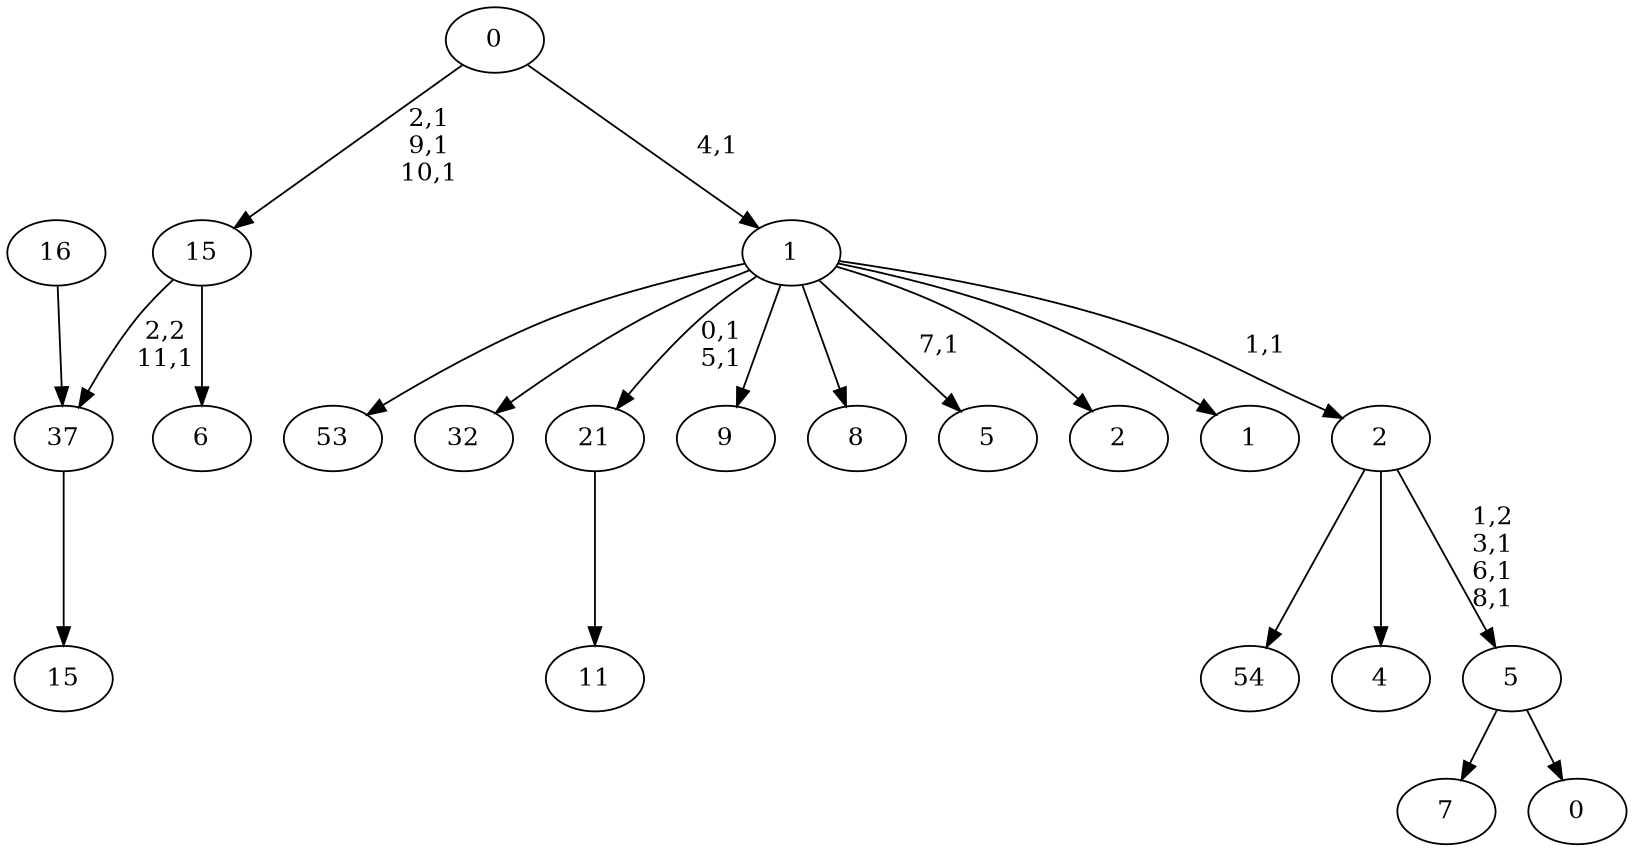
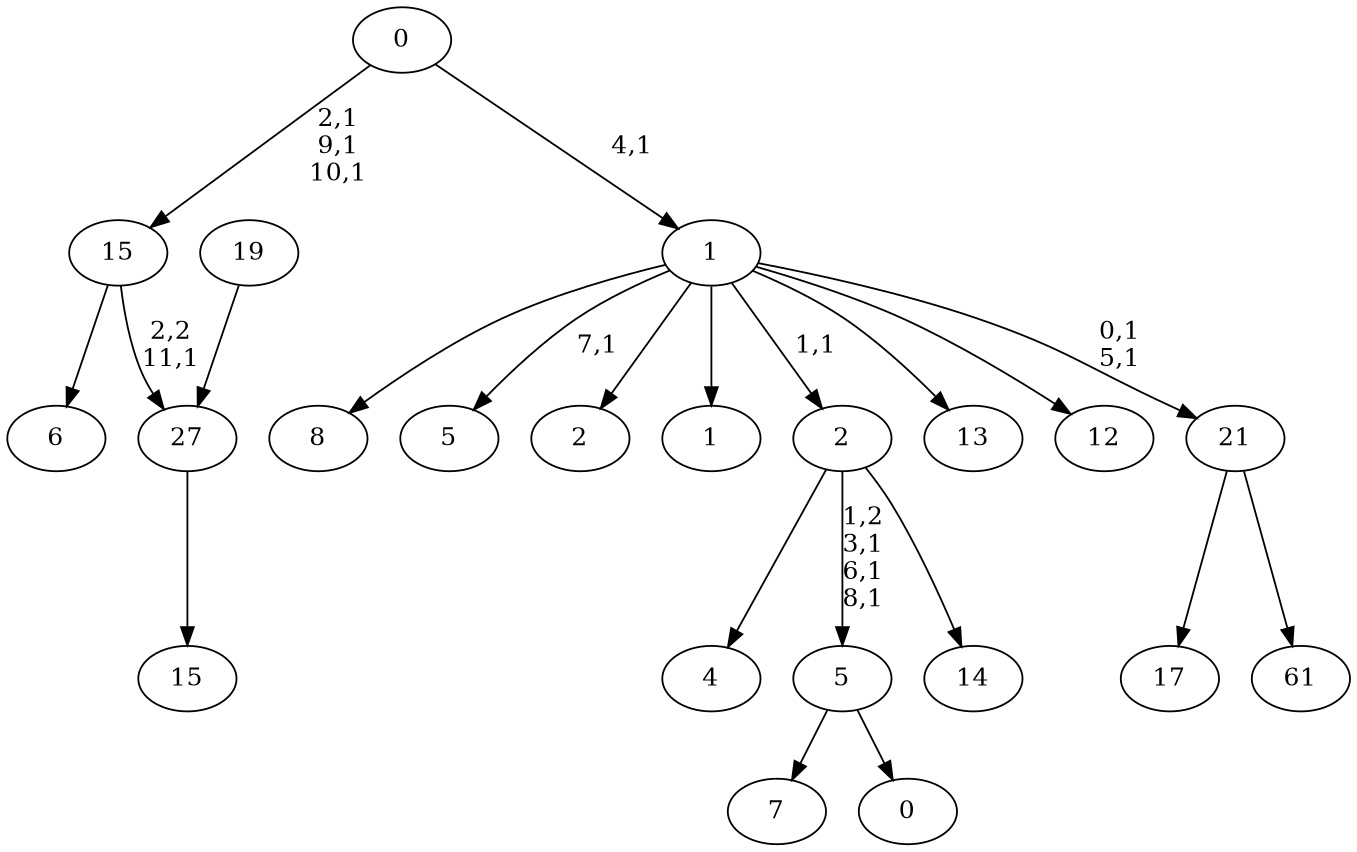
  digraph {
-   n2 [label=16]
-   27 [label=37]
+   n1 [label=17]
+   n2 [label=19]
+   27
    n4 [label=15]
-   n5 [label=54]
-   n6 [label=53]
-   n7 [label=32]
-   n8 [label=11]
+   n5 [label=14]
+   n6 [label=13]
+   n7 [label=12]
+   n8 [label=61]
    n9 [label=21]
-   n10 [label=9]
    n11 [label=8]
    n12 [label=7]
    n13 [label=6]
    15
    n15 [label=5]
    n16 [label=4]
    n17 [label=2]
    n18 [label=1]
    n19 [label=0]
    5
    2
    1
    0
    n2 -> 27
    27 -> n4
+   n9 -> n1
    n9 -> n8
    15 -> 27 [label="2,2\n11,1"]
    15 -> n13
    5 -> n12
    5 -> n19
    2 -> n5
    2 -> n16
    2 -> 5 [label="1,2\n3,1\n6,1\n8,1"]
    1 -> n6
    1 -> n7
    1 -> n9 [label="0,1\n5,1"]
-   1 -> n10
    1 -> n11
    1 -> n15 [label="7,1"]
    1 -> n17
    1 -> n18
    1 -> 2 [label="1,1"]
    0 -> 15 [label="2,1\n9,1\n10,1"]
    0 -> 1 [label="4,1"]
  }
